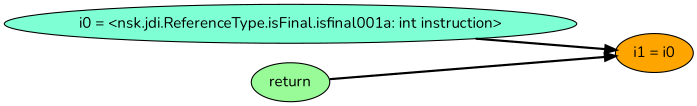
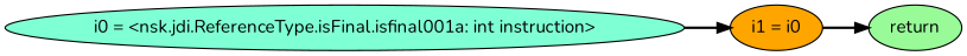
  digraph {
    rankdir=LR
    fontname=Nunito
    node [style=filled fontname=Nunito]
    edge [style=bold fontname=Nunito]
    "i0 = <nsk.jdi.ReferenceType.isFinal.isfinal001a: int instruction>" [fillcolor=aquamarine]
    "i1 = i0" [fillcolor=orange]
    return [fillcolor=palegreen]
    "i0 = <nsk.jdi.ReferenceType.isFinal.isfinal001a: int instruction>" -> "i1 = i0"
-   return -> "i1 = i0"
+   "i1 = i0" -> return
  }
